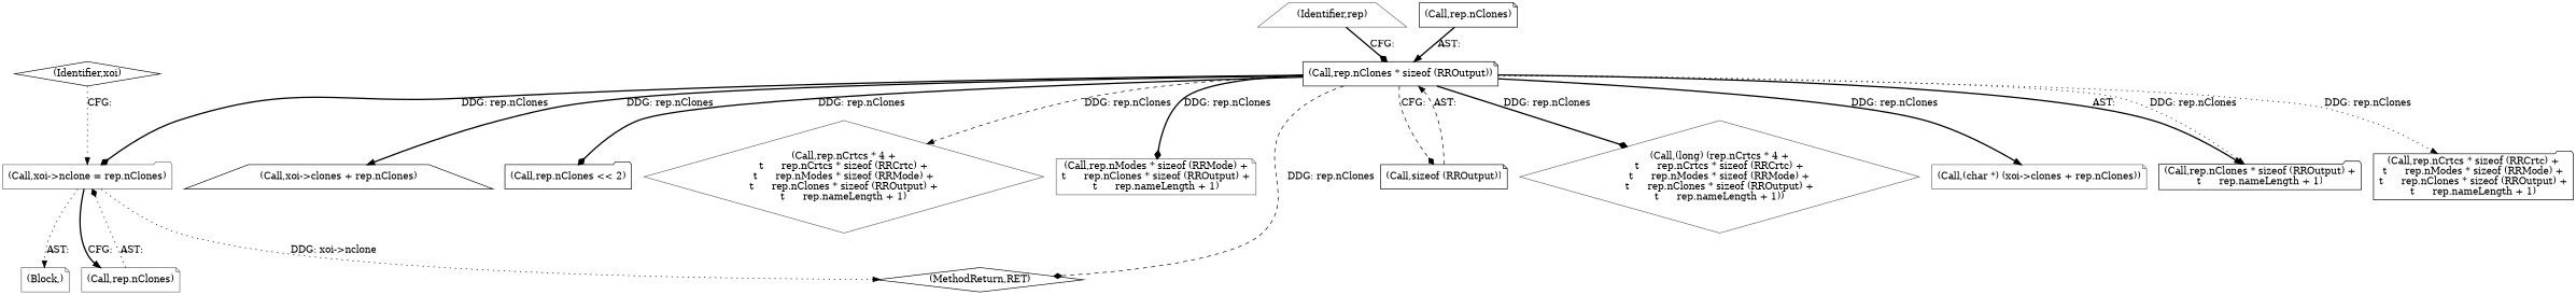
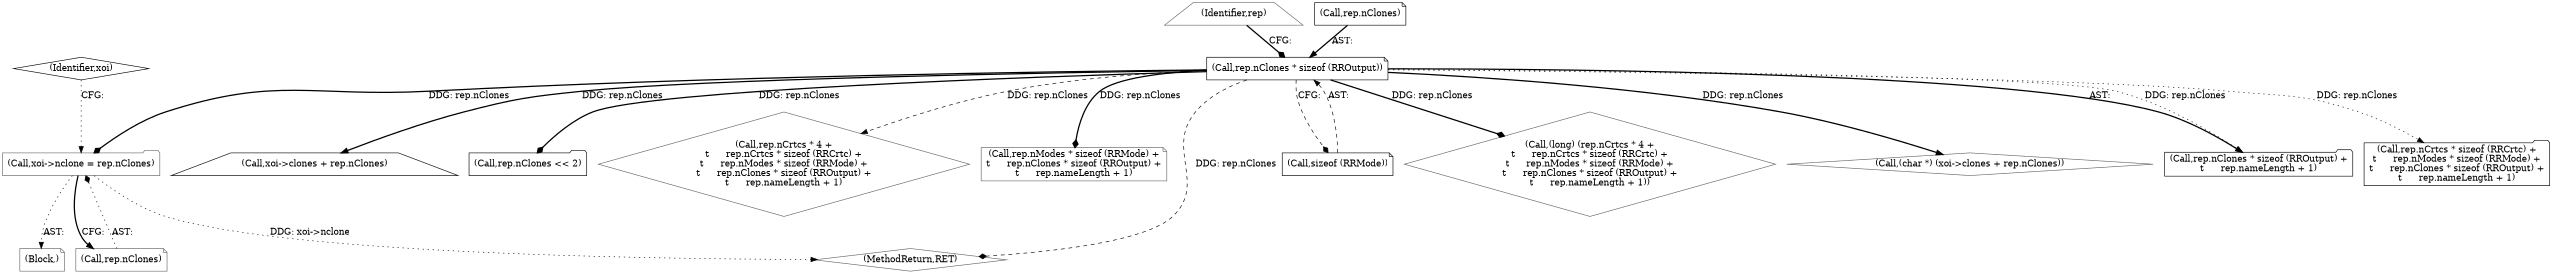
  digraph {
    node [color=black shape=note]
    edge [arrowhead=normal style=bold]
    n1 [color=gray40 label="(Call,xoi->nclone = rep.nClones)" shape=folder]
-   n2 [label="(MethodReturn,RET)" shape=diamond]
+   n2 [color=gray40 label="(MethodReturn,RET)" shape=diamond]
    n3 [color=gray40 label="(Call,rep.nClones)"]
    n4 [color=gray40 label="(Block,)"]
    n5 [label="(Call,rep.nClones * sizeof (RROutput))"]
    n6 [label="(Call,rep.nCrtcs * sizeof (RRCrtc) +\n\t      rep.nModes * sizeof (RRMode) +\n\t      rep.nClones * sizeof (RROutput) +\n\t      rep.nameLength + 1)" shape=folder]
    n7 [label="(Call,xoi->clones + rep.nClones)" shape=trapezium]
    n8 [label="(Call,rep.nClones << 2)" shape=folder]
    n9 [color=gray40 label="(Call,rep.nCrtcs * 4 +\n\t      rep.nCrtcs * sizeof (RRCrtc) +\n\t      rep.nModes * sizeof (RRMode) +\n\t      rep.nClones * sizeof (RROutput) +\n\t      rep.nameLength + 1)" shape=diamond]
    n10 [color=gray40 label="(Call,rep.nModes * sizeof (RRMode) +\n\t      rep.nClones * sizeof (RROutput) +\n\t      rep.nameLength + 1)"]
-   n11 [label="(Call,sizeof (RROutput))"]
+   n11 [label="(Call,sizeof (RRMode))"]
    n12 [color=gray40 label="(Call,(long) (rep.nCrtcs * 4 +\n\t      rep.nCrtcs * sizeof (RRCrtc) +\n\t      rep.nModes * sizeof (RRMode) +\n\t      rep.nClones * sizeof (RROutput) +\n\t      rep.nameLength + 1))" shape=diamond]
-   n13 [color=gray40 label="(Call,(char *) (xoi->clones + rep.nClones))"]
+   n13 [color=gray40 label="(Call,(char *) (xoi->clones + rep.nClones))" shape=diamond]
    n14 [label="(Call,rep.nClones * sizeof (RROutput) +\n\t      rep.nameLength + 1)" shape=folder]
    n15 [color=gray40 label="(Identifier,rep)" shape=trapezium]
    n16 [label="(Identifier,xoi)" shape=diamond]
    n17 [label="(Call,rep.nClones)"]
    n1 -> n2 [label="DDG: xoi->nclone" style=dotted]
    n1 -> n3 [label="CFG: "]
    n1 -> n4 [label="AST: " style=dotted]
    n3 -> n1 [arrowhead=diamond label="AST: " style=dotted]
    n5 -> n1 [arrowhead=diamond label="DDG: rep.nClones"]
    n5 -> n2 [arrowhead=diamond label="DDG: rep.nClones" style=dashed]
    n5 -> n6 [label="DDG: rep.nClones" style=dotted]
    n5 -> n7 [label="DDG: rep.nClones"]
    n5 -> n8 [arrowhead=diamond label="DDG: rep.nClones"]
    n5 -> n9 [label="DDG: rep.nClones" style=dashed]
    n5 -> n10 [arrowhead=diamond label="DDG: rep.nClones"]
    n5 -> n11 [arrowhead=diamond label="CFG: " style=dashed]
    n5 -> n12 [arrowhead=diamond label="DDG: rep.nClones"]
    n5 -> n13 [label="DDG: rep.nClones"]
    n5 -> n14 [label="AST: "]
    n5 -> n14 [label="DDG: rep.nClones" style=dotted]
    n11 -> n5 [label="AST: " style=dashed]
    n15 -> n5 [arrowhead=diamond label="CFG: "]
    n16 -> n1 [label="CFG: " style=dotted]
    n17 -> n5 [label="AST: "]
  }
